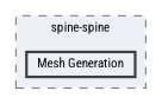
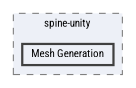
  digraph {
    compound=true
    rankdir=LR
    fontname="Roboto Condensed"
    n1 [color=grey25 fillcolor="#edf0f7" fontname="Roboto Condensed" fontsize=10 height=0.2 label="Mesh Generation" shape=box style="filled,bold" width=0.4]
    subgraph cluster_1 {
      bgcolor="#edf0f7"
      fontsize=10
-     label="spine-spine"
+     label="spine-unity"
      pencolor=grey50
      style="filled,dashed"
      n1
    }
  }
